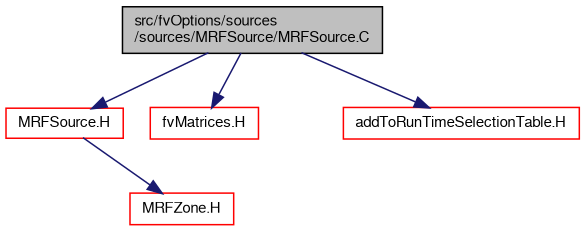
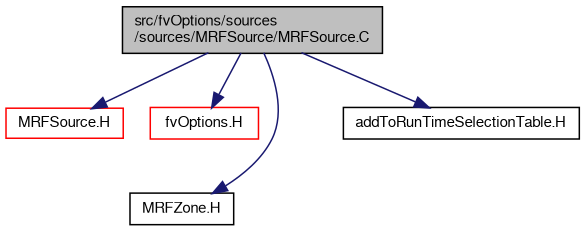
  digraph {
    node [color=red fontname=FreeSans fontsize=10 shape=record]
    edge [color=midnightblue fontname=FreeSans fontsize=10 labelfontname=FreeSans labelfontsize=10 style=solid]
    n1 [color=black fillcolor=grey75 fontcolor=black height=0.2 label="src/fvOptions/sources\l/sources/MRFSource/MRFSource.C" style=filled width=0.4]
    n2 [height=0.2 label="MRFSource.H" width=0.4]
-   n3 [height=0.2 label="fvMatrices.H" width=0.4]
-   n4 [height=0.2 label="MRFZone.H" width=0.4]
-   n5 [height=0.2 label="addToRunTimeSelectionTable.H" width=0.4]
+   n3 [height=0.2 label="fvOptions.H" width=0.4]
+   n4 [color=black height=0.2 label="MRFZone.H" width=0.4]
+   n5 [color=black height=0.2 label="addToRunTimeSelectionTable.H" width=0.4]
    n1 -> n2
    n1 -> n3
-   n2 -> n4
+   n1 -> n4
    n1 -> n5
  }
